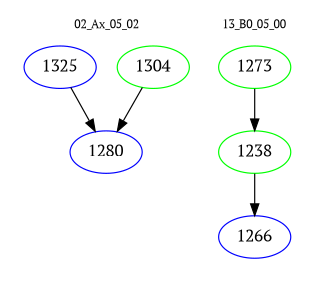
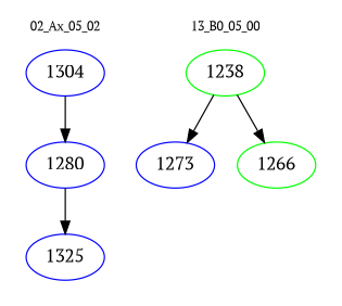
  digraph {
    fontname="PT Serif"
    node [color=green fontname="PT Serif"]
    edge [color=black fontname="PT Serif"]
-   n1 [label=1304]
+   n1 [color=blue label=1304]
    n2 [color=blue label=1280]
    n3 [color=blue label=1325]
-   n4 [label=1273]
+   n4 [color=blue label=1273]
    n5 [label=1238]
-   n6 [color=blue label=1266]
+   n6 [label=1266]
    subgraph cluster_1 {
      color=white
      fontsize=10
      label="02_Ax_05_02"
      n1
      n2
      n3
    }
    subgraph cluster_2 {
      color=white
      fontsize=10
      label="13_B0_05_00"
      n4
      n5
      n6
    }
    n1 -> n2
-   n3 -> n2
-   n4 -> n5
+   n2 -> n3
+   n5 -> n4
    n5 -> n6
  }
